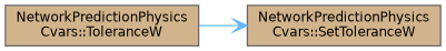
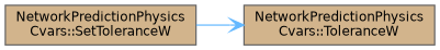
  digraph {
    rankdir=LR
    node [fillcolor=tan fontname=Helvetica fontsize=10 shape=box style=filled]
    n1 [color=gray40 fontcolor=black height=0.2 label="NetworkPredictionPhysics\lCvars::SetToleranceW" width=0.4]
    n2 [color=grey40 height=0.2 label="NetworkPredictionPhysics\lCvars::ToleranceW" width=0.4]
-   n2 -> n1 [color=steelblue1 fontname=Helvetica fontsize=10 labelfontname=Helvetica labelfontsize=10 style=solid arrowhead=vee]
+   n1 -> n2 [color=steelblue1 fontname=Helvetica fontsize=10 labelfontname=Helvetica labelfontsize=10 style=solid arrowhead=vee]
  }
